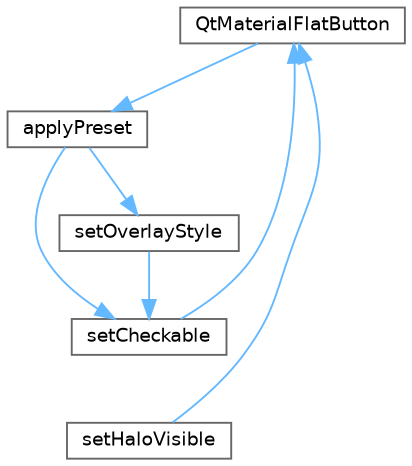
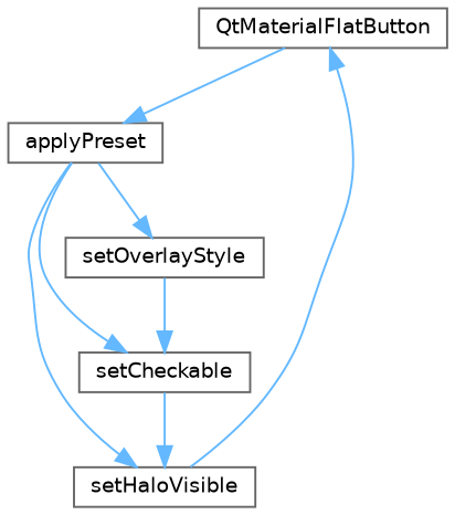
  digraph {
    rankdir=TB
    node [color=grey40 fillcolor=white fontname=Helvetica fontsize=10 shape=box style=filled]
    edge [color=steelblue1 fontname=Helvetica fontsize=10 labelfontname=Helvetica labelfontsize=10 style=solid]
    n1 [height=0.2 label=QtMaterialFlatButton width=0.4]
    n2 [height=0.2 label=applyPreset width=0.4]
    n3 [height=0.2 label=setCheckable width=0.4]
    n4 [height=0.2 label=setHaloVisible width=0.4]
    n5 [height=0.2 label=setOverlayStyle width=0.4]
    n1 -> n2
    n2 -> n3
+   n2 -> n4
    n2 -> n5
-   n3 -> n1
+   n3 -> n4
    n4 -> n1
    n5 -> n3
  }
